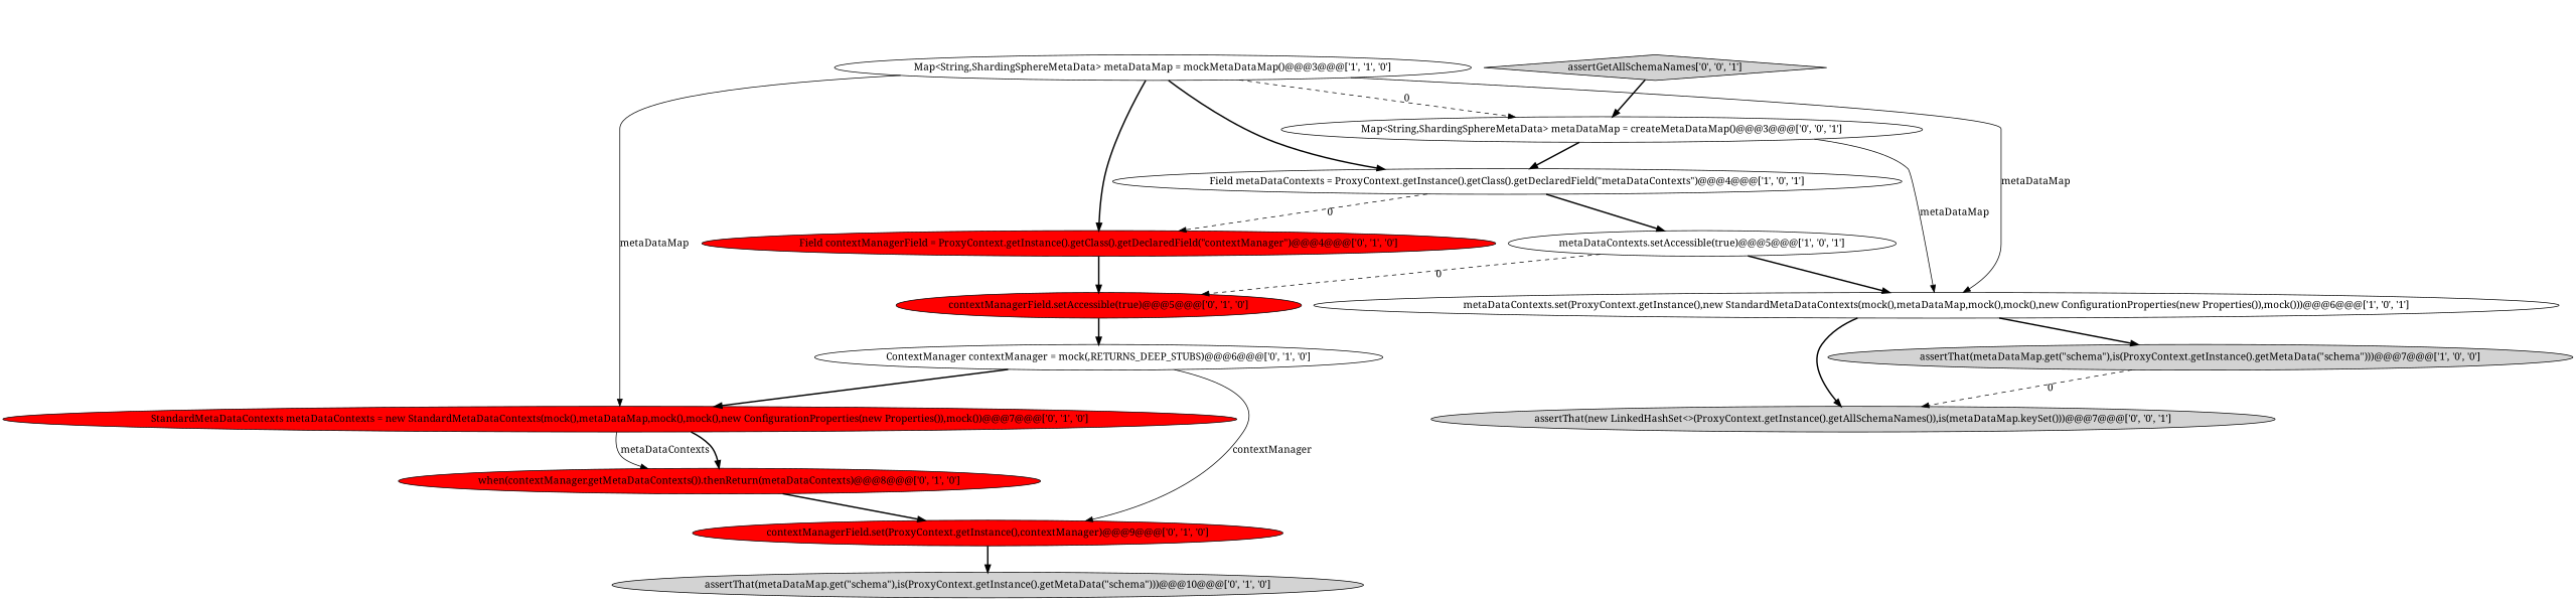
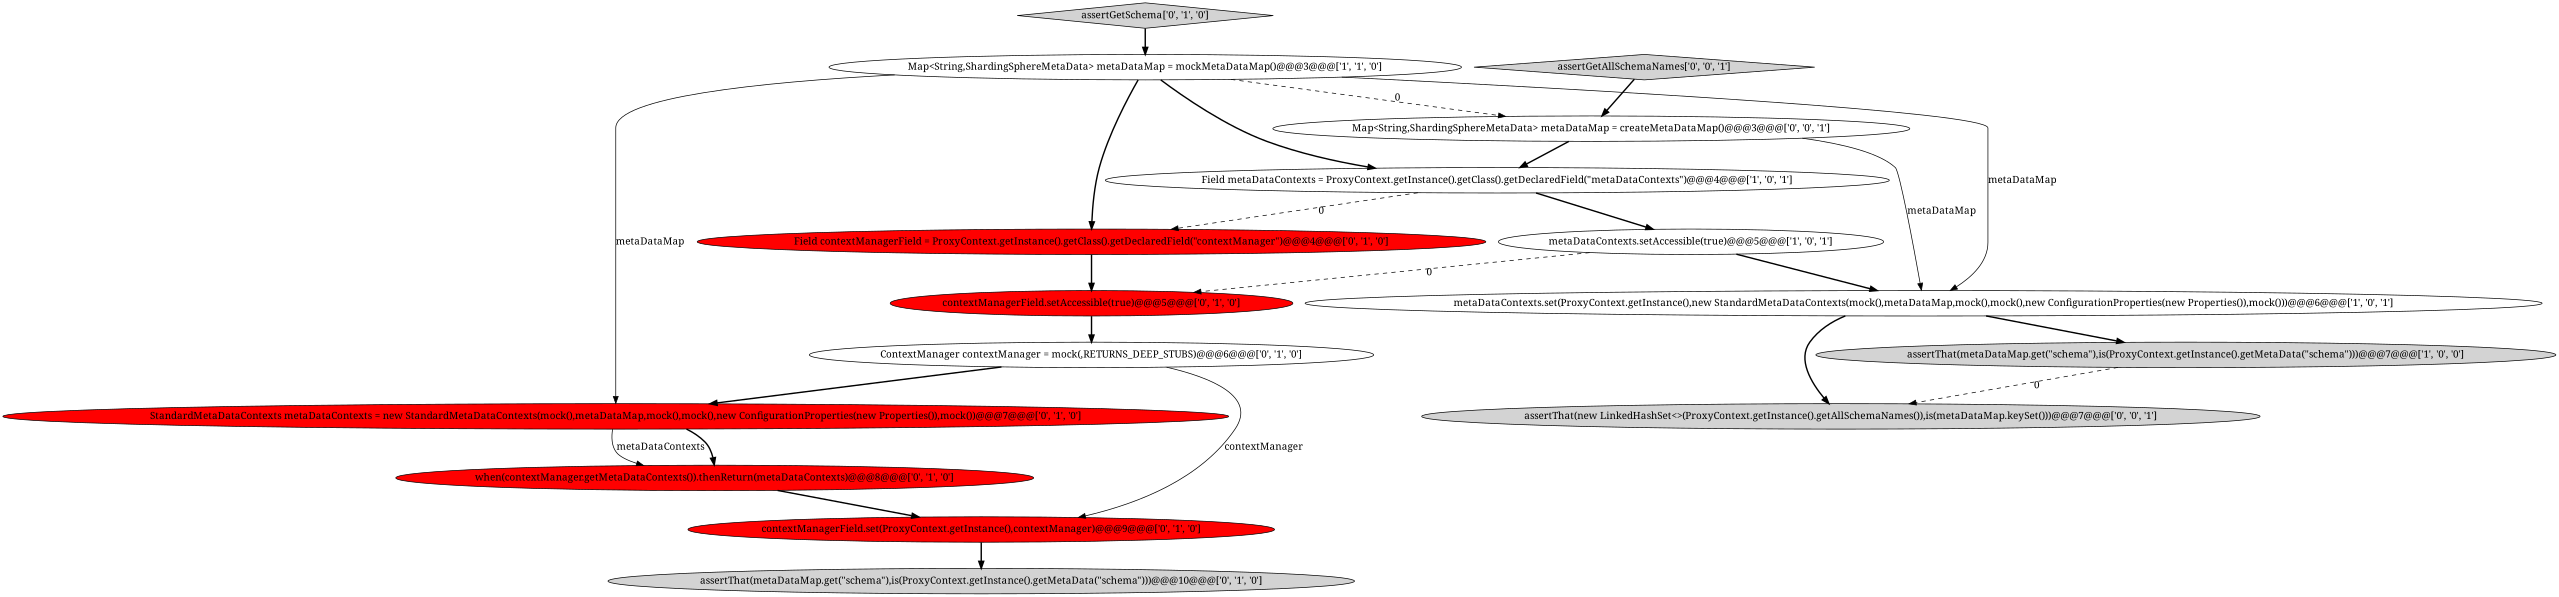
  digraph {
    fontname="Noto Serif"
    node [fillcolor=white fontname="Noto Serif" shape=ellipse style=filled]
    edge [fontname="Noto Serif" style=bold]
    n1 [fillcolor=red label="StandardMetaDataContexts metaDataContexts = new StandardMetaDataContexts(mock(),metaDataMap,mock(),mock(),new ConfigurationProperties(new Properties()),mock())@@@7@@@['0', '1', '0']"]
    n2 [fillcolor=red label="when(contextManager.getMetaDataContexts()).thenReturn(metaDataContexts)@@@8@@@['0', '1', '0']"]
    n3 [fillcolor=red label="contextManagerField.set(ProxyContext.getInstance(),contextManager)@@@9@@@['0', '1', '0']"]
    n4 [label="Map<String,ShardingSphereMetaData> metaDataMap = createMetaDataMap()@@@3@@@['0', '0', '1']"]
    n5 [label="metaDataContexts.set(ProxyContext.getInstance(),new StandardMetaDataContexts(mock(),metaDataMap,mock(),mock(),new ConfigurationProperties(new Properties()),mock()))@@@6@@@['1', '0', '1']"]
    n6 [label="Field metaDataContexts = ProxyContext.getInstance().getClass().getDeclaredField(\"metaDataContexts\")@@@4@@@['1', '0', '1']"]
    n7 [fillcolor=lightgray label="assertThat(metaDataMap.get(\"schema\"),is(ProxyContext.getInstance().getMetaData(\"schema\")))@@@7@@@['1', '0', '0']"]
    n8 [fillcolor=lightgray label="assertThat(new LinkedHashSet<>(ProxyContext.getInstance().getAllSchemaNames()),is(metaDataMap.keySet()))@@@7@@@['0', '0', '1']"]
    n9 [fillcolor=red label="Field contextManagerField = ProxyContext.getInstance().getClass().getDeclaredField(\"contextManager\")@@@4@@@['0', '1', '0']"]
    n10 [label="metaDataContexts.setAccessible(true)@@@5@@@['1', '0', '1']"]
    n11 [label="Map<String,ShardingSphereMetaData> metaDataMap = mockMetaDataMap()@@@3@@@['1', '1', '0']"]
    n12 [fillcolor=red label="contextManagerField.setAccessible(true)@@@5@@@['0', '1', '0']"]
    n13 [label="ContextManager contextManager = mock(,RETURNS_DEEP_STUBS)@@@6@@@['0', '1', '0']"]
    n14 [fillcolor=lightgray label="assertGetAllSchemaNames['0', '0', '1']" shape=diamond]
+   n15 [fillcolor=lightgray label="assertGetSchema['0', '1', '0']" shape=diamond]
    n16 [fillcolor=lightgray label="assertThat(metaDataMap.get(\"schema\"),is(ProxyContext.getInstance().getMetaData(\"schema\")))@@@10@@@['0', '1', '0']"]
    n1 -> n2 [label=metaDataContexts style=solid]
    n1 -> n2
    n2 -> n3
    n3 -> n16
    n4 -> n5 [label=metaDataMap style=solid]
    n4 -> n6
    n5 -> n7
    n5 -> n8
    n6 -> n9 [label=0 style=dashed]
    n6 -> n10
    n7 -> n8 [label=0 style=dashed]
    n9 -> n12
    n10 -> n5
    n10 -> n12 [label=0 style=dashed]
    n11 -> n1 [label=metaDataMap style=solid]
    n11 -> n4 [label=0 style=dashed]
    n11 -> n5 [label=metaDataMap style=solid]
    n11 -> n6
    n11 -> n9
    n12 -> n13
    n13 -> n1
    n13 -> n3 [label=contextManager style=solid]
    n14 -> n4
+   n15 -> n11
  }
